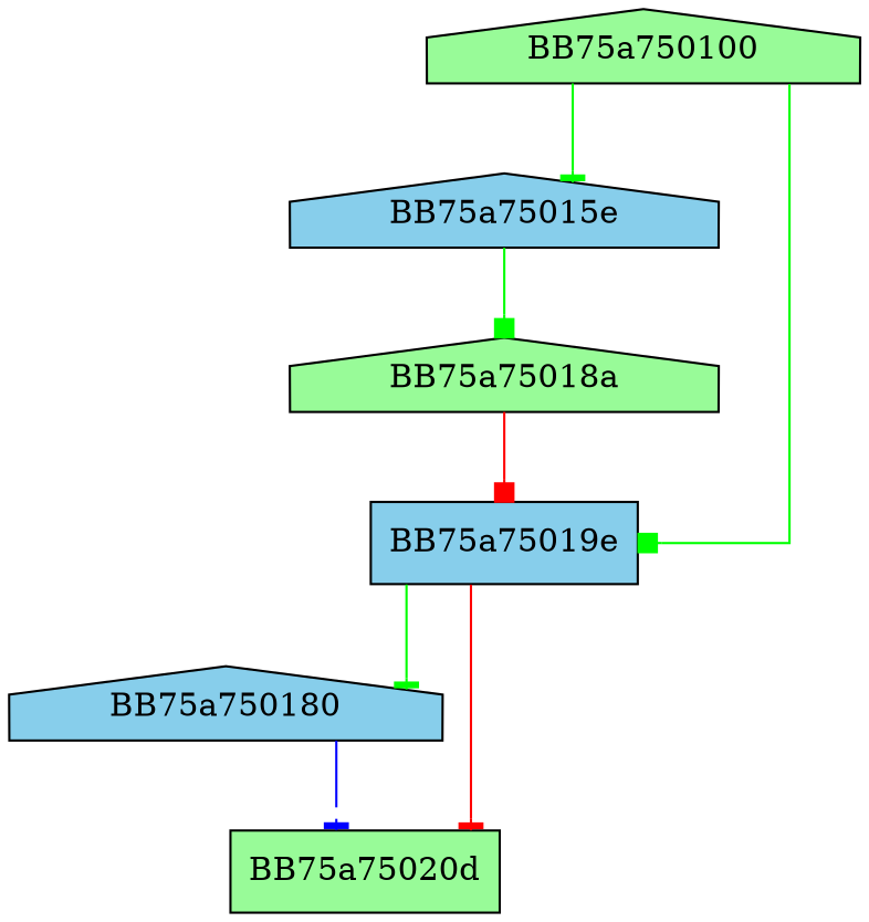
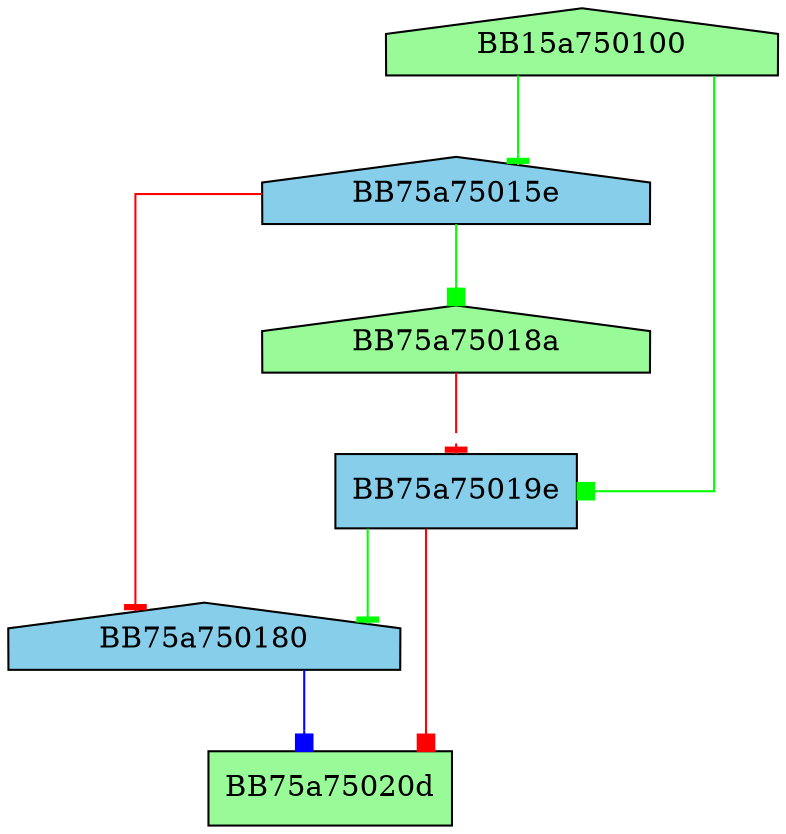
  digraph {
    splines=ortho
    node [fillcolor=skyblue shape=house style=filled]
    edge [arrowhead=box color=green]
    BB75a75015e
-   BB75a750100 [fillcolor=palegreen]
+   BB75a750100 [fillcolor=palegreen label=BB15a750100]
    BB75a75019e [shape=box]
    BB75a75020d [fillcolor=palegreen shape=box]
    BB75a75018a [fillcolor=palegreen]
    BB75a750180
    BB75a75015e -> BB75a75018a
+   BB75a75015e -> BB75a750180 [arrowhead=tee color=red]
    BB75a750100 -> BB75a75015e [arrowhead=tee]
    BB75a750100 -> BB75a75019e
-   BB75a75019e -> BB75a75020d [arrowhead=tee color=red]
+   BB75a75019e -> BB75a75020d [color=red]
    BB75a75019e -> BB75a750180 [arrowhead=tee]
-   BB75a75018a -> BB75a75019e [color=red]
-   BB75a750180 -> BB75a75020d [arrowhead=tee color=blue]
+   BB75a75018a -> BB75a75019e [arrowhead=tee color=red]
+   BB75a750180 -> BB75a75020d [color=blue]
  }
